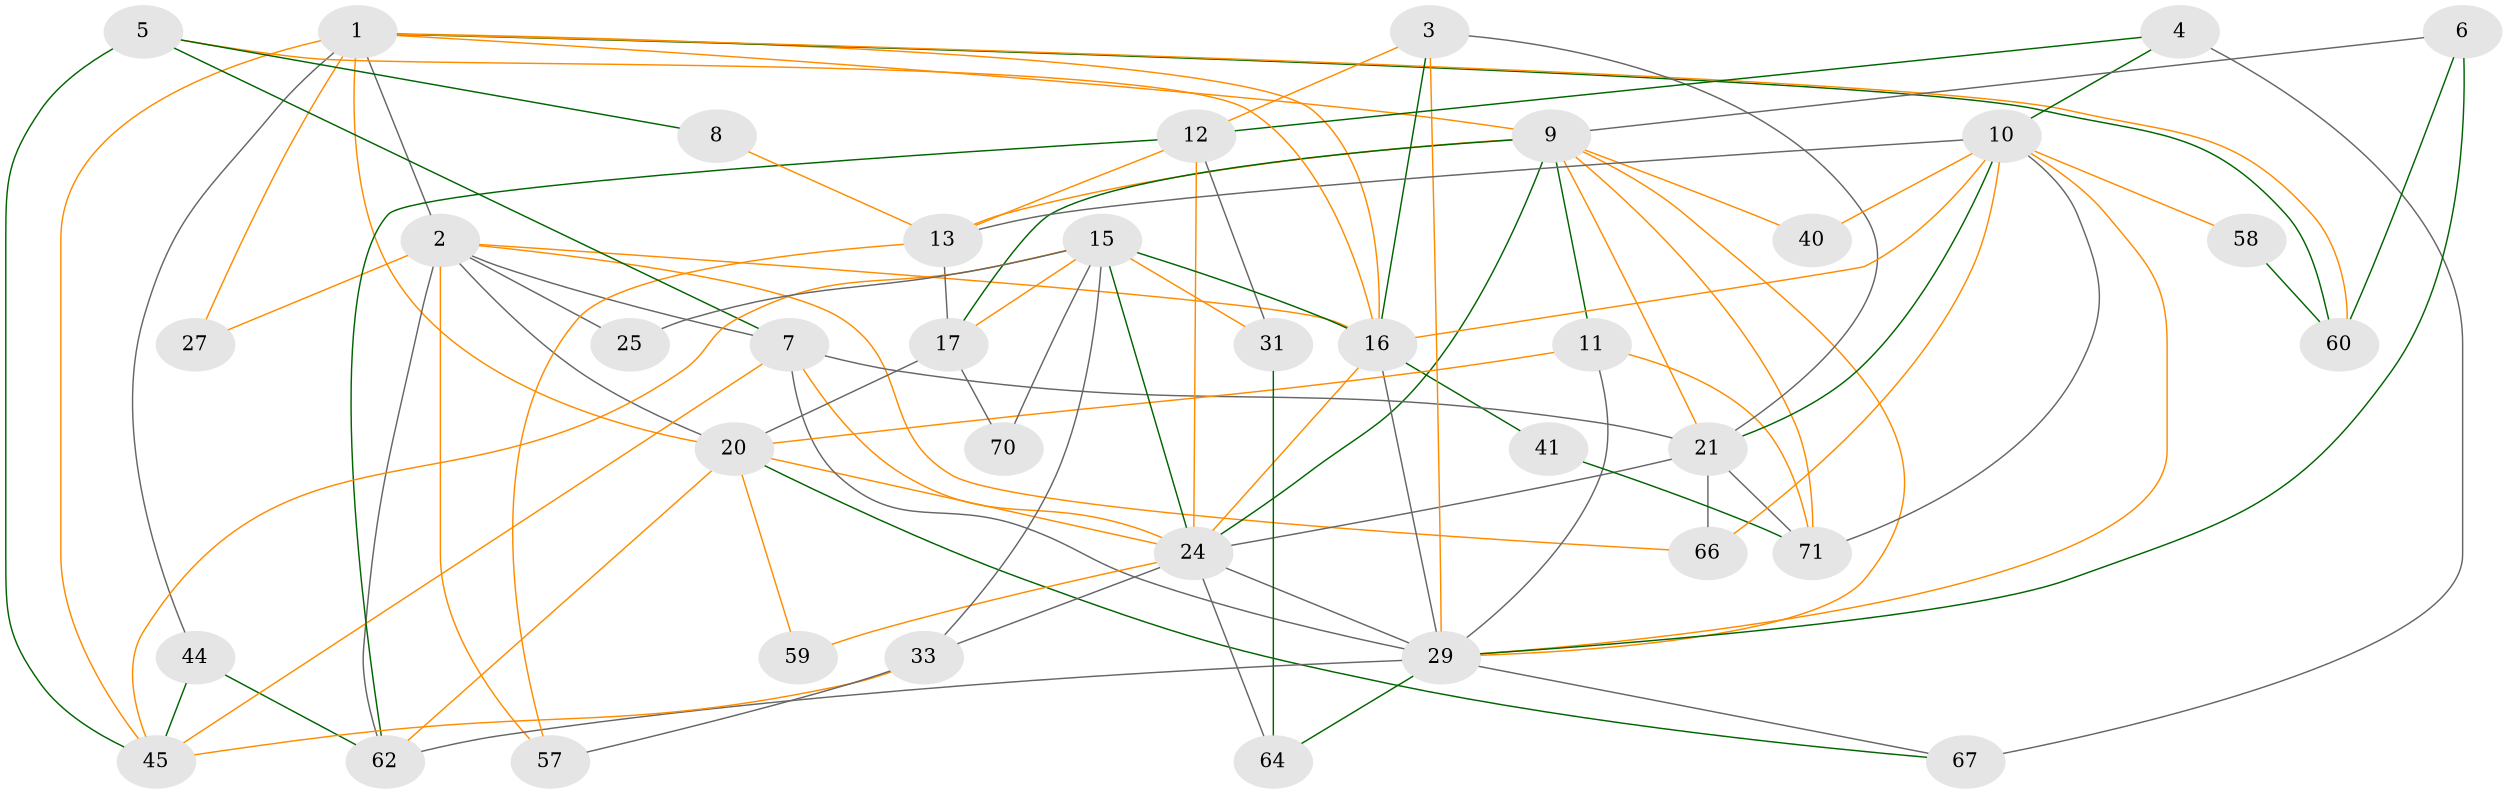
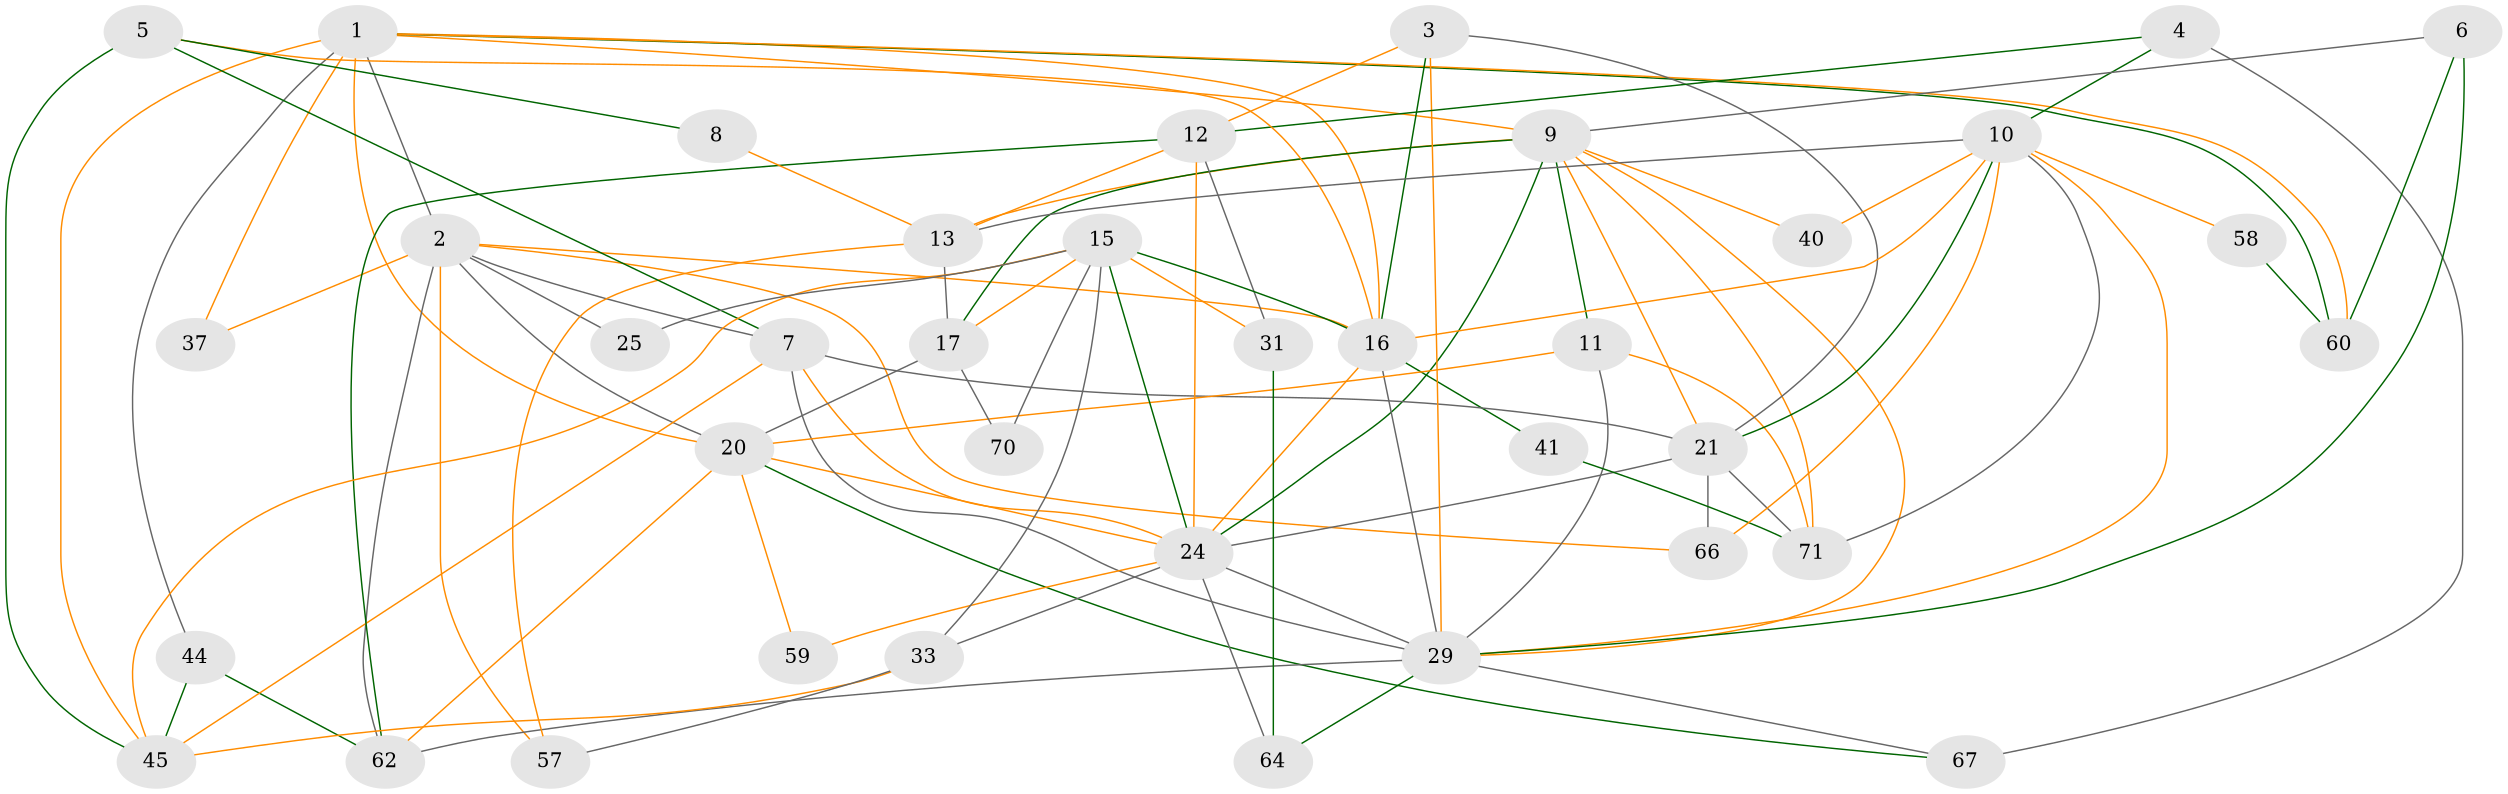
  graph {
    node [color=gray90 style=filled]
    edge [color=darkorange]
    1 [super="+30"]
    2 [super="+34"]
    9 [super="+28"]
    16 [super="+19"]
    20 [super="+26"]
-   37 [label=27]
+   37
    44
    45 [super="+63+76"]
    60
    7 [super="+42+51+68"]
    25
    57
    62
    66
    21 [super="+56+61"]
    29 [super="+39+49+36"]
    13 [super="+50"]
    24 [super="+74+43+47+27"]
    11
    17
    40
    71 [super="+72"]
    41
    67
    59
    12 [super="+14+32"]
    31
    3
    64
    4 [super="+52"]
    10 [super="+38+46+22"]
    58
    5
    8
    6
    33
    70
    15 [super="+18"]
    1 -- 2 [color=gray40]
    1 -- 9
    1 -- 16
    1 -- 20 [weight=2]
    1 -- 37
    1 -- 44 [color=gray40]
    1 -- 45
    1 -- 60 [color=darkgreen]
    1 -- 60
    2 -- 16
    2 -- 20 [color=gray40]
    2 -- 37
    2 -- 7 [color=gray40 weight=2]
    2 -- 25 [color=gray40]
    2 -- 57
    2 -- 62 [color=gray40]
    2 -- 66
    9 -- 21
    9 -- 29
    9 -- 13
    9 -- 24 [color=darkgreen weight=3]
    9 -- 11 [color=darkgreen]
    9 -- 17 [color=darkgreen]
    9 -- 40
    9 -- 71
    16 -- 29 [color=gray40]
    16 -- 24
    16 -- 41 [color=darkgreen weight=2]
    20 -- 62
    20 -- 24
    20 -- 67 [color=darkgreen]
    20 -- 59
    44 -- 45 [color=darkgreen]
    44 -- 62 [color=darkgreen]
    7 -- 45
    7 -- 21 [color=gray40]
    7 -- 29 [color=gray40 weight=2]
    7 -- 24
    21 -- 66 [color=gray40]
    21 -- 24 [color=gray40 weight=2]
    21 -- 71 [color=gray40]
    29 -- 62 [color=gray40]
    29 -- 67 [color=gray40]
    29 -- 64 [color=darkgreen]
    13 -- 57
    13 -- 17 [color=gray40]
    24 -- 29 [color=gray40]
    24 -- 59
    24 -- 64 [color=gray40]
    24 -- 33 [color=gray40]
    11 -- 20
    11 -- 29 [color=gray40]
    11 -- 71
    17 -- 20 [color=gray40]
    17 -- 70 [color=gray40]
    41 -- 71 [color=darkgreen]
    12 -- 62 [color=darkgreen]
    12 -- 13
    12 -- 24
    12 -- 31 [color=gray40]
    31 -- 64 [color=darkgreen]
    3 -- 16 [color=darkgreen]
    3 -- 21 [color=gray40]
    3 -- 29
    3 -- 12
    4 -- 67 [color=gray40 weight=2]
    4 -- 12 [color=darkgreen]
    4 -- 10 [color=darkgreen]
    10 -- 16 [weight=2]
    10 -- 66
    10 -- 21 [color=darkgreen]
    10 -- 29
    10 -- 13 [color=gray40 weight=2]
    10 -- 40
    10 -- 71 [color=gray40]
    10 -- 58
    58 -- 60 [color=darkgreen]
    5 -- 16
    5 -- 45 [color=darkgreen]
    5 -- 7 [color=darkgreen]
    5 -- 8 [color=darkgreen]
    8 -- 13
    6 -- 9 [color=gray40]
    6 -- 60 [color=darkgreen]
    6 -- 29 [color=darkgreen]
    33 -- 45
    33 -- 57 [color=gray40]
    15 -- 16 [color=darkgreen]
    15 -- 45
    15 -- 25 [color=gray40]
    15 -- 24 [color=darkgreen]
    15 -- 17
    15 -- 31 [weight=2]
    15 -- 33 [color=gray40 weight=2]
    15 -- 70 [color=gray40]
  }
